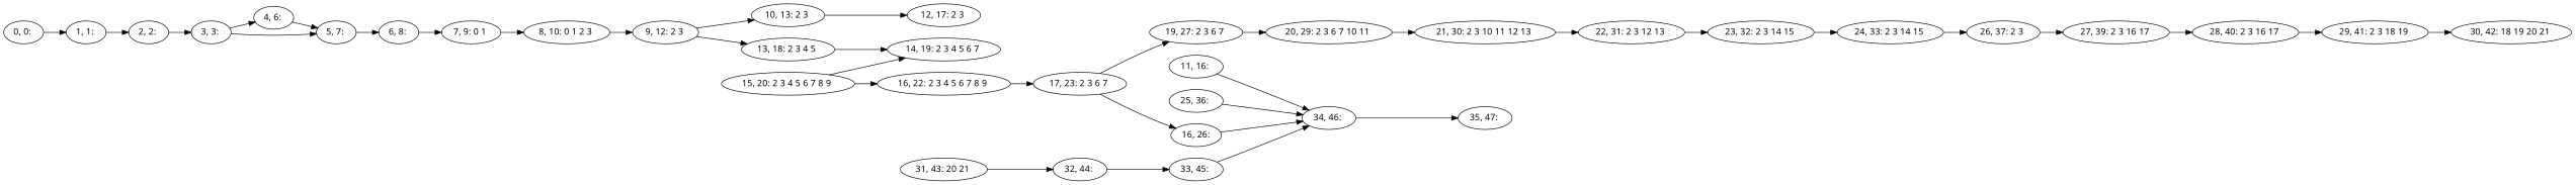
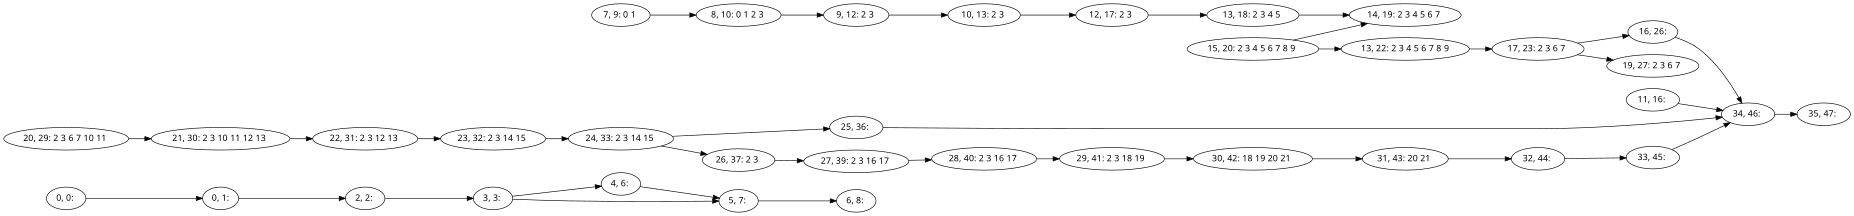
  digraph {
    fontname="Noto Sans"
    rankdir=LR
    node [fontname="Noto Sans"]
    edge [fontname="Noto Sans"]
    n1 [label="0, 0: "]
-   n2 [label="1, 1: "]
+   n2 [label="0, 1:"]
    n3 [label="2, 2: "]
    n4 [label="3, 3: "]
    n5 [label="4, 6: "]
    n6 [label="5, 7: "]
    n7 [label="6, 8: "]
    n8 [label="7, 9: 0 1 "]
    n9 [label="8, 10: 0 1 2 3 "]
    n10 [label="9, 12: 2 3 "]
    n11 [label="10, 13: 2 3 "]
    n12 [label="12, 17: 2 3 "]
    n13 [label="11, 16: "]
    n14 [label="34, 46: "]
    n15 [label="13, 18: 2 3 4 5 "]
    n16 [label="35, 47: "]
    n17 [label="14, 19: 2 3 4 5 6 7 "]
    n18 [label="15, 20: 2 3 4 5 6 7 8 9 "]
-   n19 [label="16, 22: 2 3 4 5 6 7 8 9 "]
+   n19 [label="13, 22: 2 3 4 5 6 7 8 9"]
    n20 [label="17, 23: 2 3 6 7 "]
    n21 [label="16, 26:"]
    n22 [label="19, 27: 2 3 6 7 "]
    n23 [label="20, 29: 2 3 6 7 10 11 "]
    n24 [label="21, 30: 2 3 10 11 12 13 "]
    n25 [label="22, 31: 2 3 12 13 "]
    n26 [label="23, 32: 2 3 14 15 "]
    n27 [label="24, 33: 2 3 14 15 "]
    n28 [label="25, 36: "]
    n29 [label="26, 37: 2 3 "]
    n30 [label="27, 39: 2 3 16 17 "]
    n31 [label="28, 40: 2 3 16 17 "]
    n32 [label="29, 41: 2 3 18 19 "]
    n33 [label="30, 42: 18 19 20 21 "]
    n34 [label="31, 43: 20 21 "]
    n35 [label="32, 44: "]
    n36 [label="33, 45: "]
    n1 -> n2
    n2 -> n3
    n3 -> n4
    n4 -> n5
    n4 -> n6
    n5 -> n6
    n6 -> n7
-   n7 -> n8
    n8 -> n9
    n9 -> n10
    n10 -> n11
    n11 -> n12
-   n10 -> n15
+   n12 -> n15
    n13 -> n14
    n14 -> n16
    n15 -> n17
    n18 -> n17
    n18 -> n19
    n19 -> n20
    n20 -> n21
    n20 -> n22
    n21 -> n14
-   n22 -> n23
    n23 -> n24
    n24 -> n25
    n25 -> n26
    n26 -> n27
+   n27 -> n28
    n27 -> n29
    n28 -> n14
    n29 -> n30
    n30 -> n31
    n31 -> n32
    n32 -> n33
+   n33 -> n34
    n34 -> n35
    n35 -> n36
    n36 -> n14
  }
